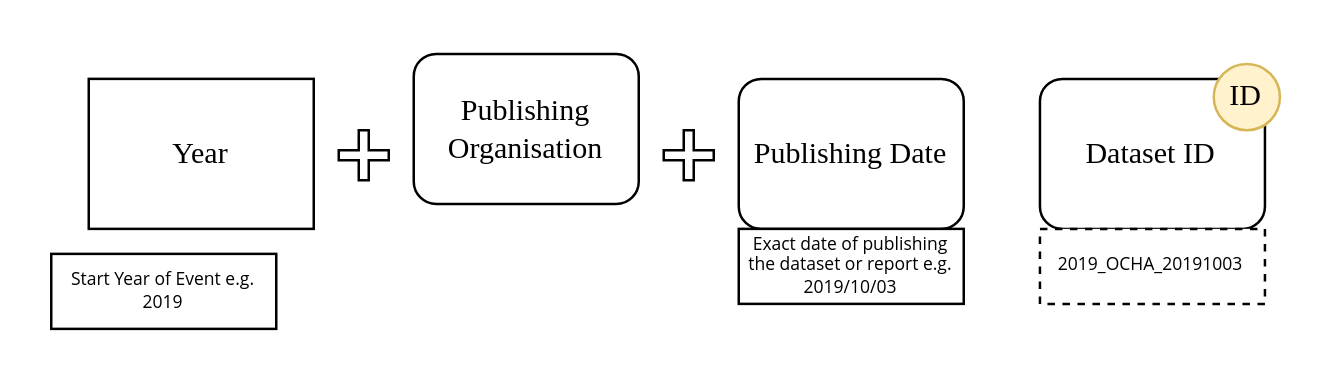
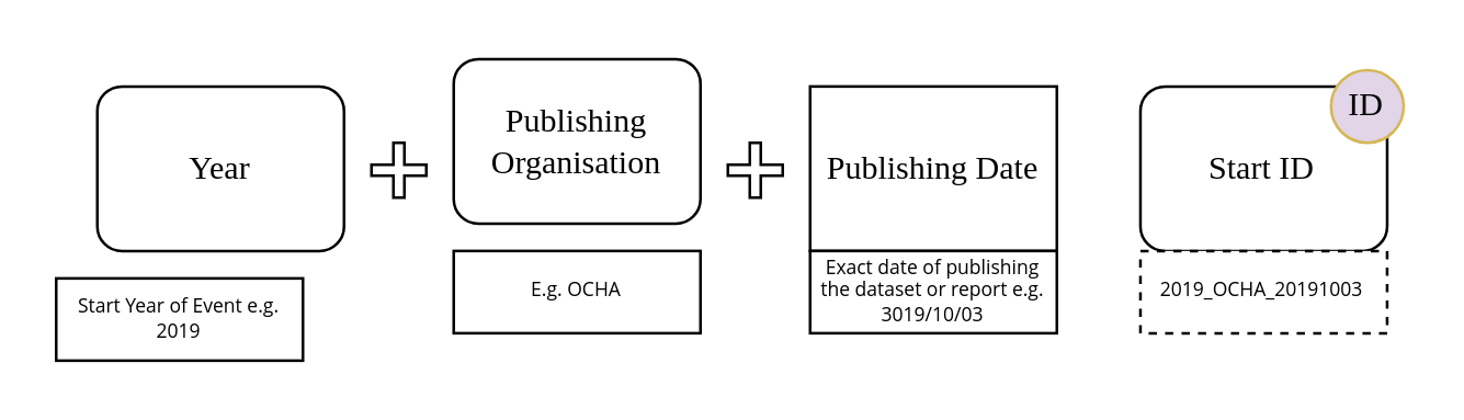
  <mxCell id="0" />
  <mxCell id="1" parent="0" />
  <mxCell id="2" value="" style="shape=cross;whiteSpace=wrap;html=1;" vertex="1" parent="1"><mxGeometry x="135" y="51.48" width="20" height="20" as="geometry" /></mxCell>
  <mxCell id="3" value="" style="shape=cross;whiteSpace=wrap;html=1;" vertex="1" parent="1"><mxGeometry x="265" y="51.48" width="20" height="20" as="geometry" /></mxCell>
  <mxCell id="4" value="" style="shape=image;html=1;verticalAlign=top;verticalLabelPosition=bottom;labelBackgroundColor=#ffffff;imageAspect=0;aspect=fixed;image=https://cdn2.iconfinder.com/data/icons/css-vol-2/24/math-equal-128.png;fontColor=#EFF2F3;" vertex="1" parent="1"><mxGeometry x="385" y="46.24" width="30.48" height="30.48" as="geometry" /></mxCell>
- <mxCell id="5" value="Year&lt;br&gt;" style="whiteSpace=wrap;html=1;fontFamily=Montserrat;fontSource=https://fonts.googleapis.com/css?family=Montserrat;rounded=0;" vertex="1" parent="1"><mxGeometry x="35" y="30.95" width="90" height="60" as="geometry" /></mxCell>
+ <mxCell id="5" value="Year&lt;br&gt;" style="rounded=1;whiteSpace=wrap;html=1;fontFamily=Montserrat;fontSource=https://fonts.googleapis.com/css?family=Montserrat;" vertex="1" parent="1"><mxGeometry x="35" y="30.95" width="90" height="60" as="geometry" /></mxCell>
  <mxCell id="6" value="Start Year of Event e.g. 2019" style="rounded=0;whiteSpace=wrap;html=1;fontFamily=Open Sans;fontSource=https://fonts.googleapis.com/css?family=Open+Sans;fontSize=7;" vertex="1" parent="1"><mxGeometry x="20" y="100.95" width="90" height="30" as="geometry" /></mxCell>
  <mxCell id="7" value="Publishing Organisation" style="rounded=1;whiteSpace=wrap;html=1;fontFamily=Montserrat;fontSource=https://fonts.googleapis.com/css?family=Montserrat;" vertex="1" parent="1"><mxGeometry x="165" y="20.95" width="90" height="60" as="geometry" /></mxCell>
- <mxCell id="9" value="Publishing Date" style="rounded=1;whiteSpace=wrap;html=1;fontFamily=Montserrat;fontSource=https://fonts.googleapis.com/css?family=Montserrat;" vertex="1" parent="1"><mxGeometry x="295" y="30.95" width="90" height="60" as="geometry" /></mxCell>
- <mxCell id="10" value="Exact date of publishing the dataset or report e.g. 2019/10/03" style="rounded=0;whiteSpace=wrap;html=1;fontFamily=Open Sans;fontSource=https://fonts.googleapis.com/css?family=Open+Sans;fontSize=7;" vertex="1" parent="1"><mxGeometry x="295" y="90.95" width="90" height="30" as="geometry" /></mxCell>
- <mxCell id="11" value="Dataset ID" style="rounded=1;whiteSpace=wrap;html=1;fontFamily=Montserrat;fontSource=https://fonts.googleapis.com/css?family=Montserrat;" vertex="1" parent="1"><mxGeometry x="415.48" y="30.95" width="90" height="60" as="geometry" /></mxCell>
+ <mxCell id="8" value="E.g. OCHA" style="rounded=0;whiteSpace=wrap;html=1;fontFamily=Open Sans;fontSource=https://fonts.googleapis.com/css?family=Open+Sans;fontSize=7;" vertex="1" parent="1"><mxGeometry x="165" y="90.95" width="90" height="30" as="geometry" /></mxCell>
+ <mxCell id="9" value="Publishing Date" style="whiteSpace=wrap;html=1;fontFamily=Montserrat;fontSource=https://fonts.googleapis.com/css?family=Montserrat;rounded=0;" vertex="1" parent="1"><mxGeometry x="295" y="30.95" width="90" height="60" as="geometry" /></mxCell>
+ <mxCell id="10" value="Exact date of publishing the dataset or report e.g. 3019/10/03" style="rounded=0;whiteSpace=wrap;html=1;fontFamily=Open Sans;fontSource=https://fonts.googleapis.com/css?family=Open+Sans;fontSize=7;" vertex="1" parent="1"><mxGeometry x="295" y="90.95" width="90" height="30" as="geometry" /></mxCell>
+ <mxCell id="11" value="Start ID" style="rounded=1;whiteSpace=wrap;html=1;fontFamily=Montserrat;fontSource=https://fonts.googleapis.com/css?family=Montserrat;" vertex="1" parent="1"><mxGeometry x="415.48" y="30.95" width="90" height="60" as="geometry" /></mxCell>
  <mxCell id="12" value="2019_OCHA_20191003" style="rounded=0;whiteSpace=wrap;html=1;fontFamily=Open Sans;fontSource=https://fonts.googleapis.com/css?family=Open+Sans;fontSize=7;dashed=1;" vertex="1" parent="1"><mxGeometry x="415.48" y="90.95" width="90" height="30" as="geometry" /></mxCell>
- <mxCell id="13" value="ID" style="ellipse;whiteSpace=wrap;html=1;aspect=fixed;fontFamily=Montserrat;fontSource=https://fonts.googleapis.com/css?family=Montserrat;fillColor=#fff2cc;strokeColor=#d6b656;" vertex="1" parent="1"><mxGeometry x="485" y="25" width="26.48" height="26.48" as="geometry" /></mxCell>
+ <mxCell id="13" value="ID" style="ellipse;whiteSpace=wrap;html=1;aspect=fixed;fontFamily=Montserrat;fontSource=https://fonts.googleapis.com/css?family=Montserrat;fillColor=#e1d5e7;strokeColor=#d6b656;" vertex="1" parent="1"><mxGeometry x="485" y="25" width="26.48" height="26.48" as="geometry" /></mxCell>
